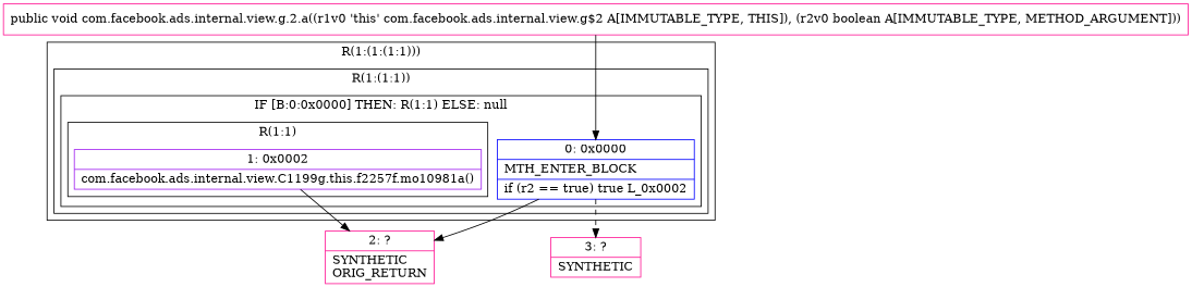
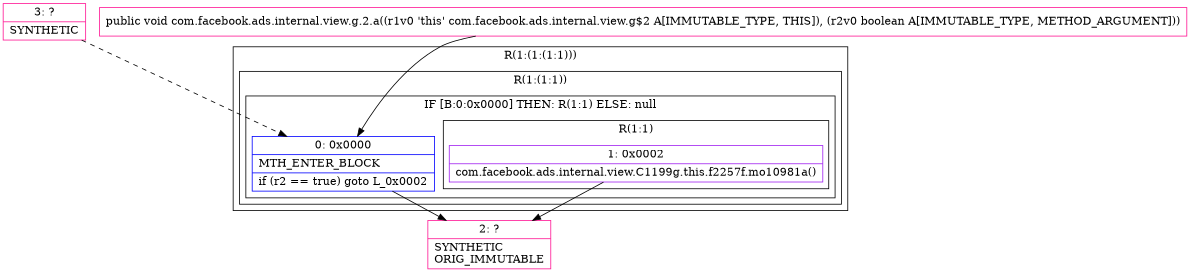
  digraph {
    node [color=deeppink shape=record]
    n1 [color=purple label="{1\:\ 0x0002|com.facebook.ads.internal.view.C1199g.this.f2257f.mo10981a()\l}"]
-   n2 [color=blue label="{0\:\ 0x0000|MTH_ENTER_BLOCK\l|if (r2 == true) true L_0x0002\l}"]
-   n3 [label="{2\:\ ?|SYNTHETIC\lORIG_RETURN\l}"]
+   n2 [color=blue label="{0\:\ 0x0000|MTH_ENTER_BLOCK\l|if (r2 == true) goto L_0x0002\l}"]
+   n3 [label="{2\:\ ?|SYNTHETIC\lORIG_IMMUTABLE\l}"]
    n4 [label="{3\:\ ?|SYNTHETIC\l}"]
    n5 [label="{public void com.facebook.ads.internal.view.g.2.a((r1v0 'this' com.facebook.ads.internal.view.g$2 A[IMMUTABLE_TYPE, THIS]), (r2v0 boolean A[IMMUTABLE_TYPE, METHOD_ARGUMENT])) }"]
    subgraph cluster_1 {
      label="R(1:(1:(1:1)))"
      subgraph cluster_2 {
        label="R(1:(1:1))"
        subgraph cluster_3 {
          label="IF [B:0:0x0000] THEN: R(1:1) ELSE: null"
          n2
          subgraph cluster_4 {
            label="R(1:1)"
            n1
          }
        }
      }
    }
    n1 -> n3
    n2 -> n3
-   n2 -> n4 [style=dashed]
+   n4 -> n2 [style=dashed]
    n5 -> n2
  }
